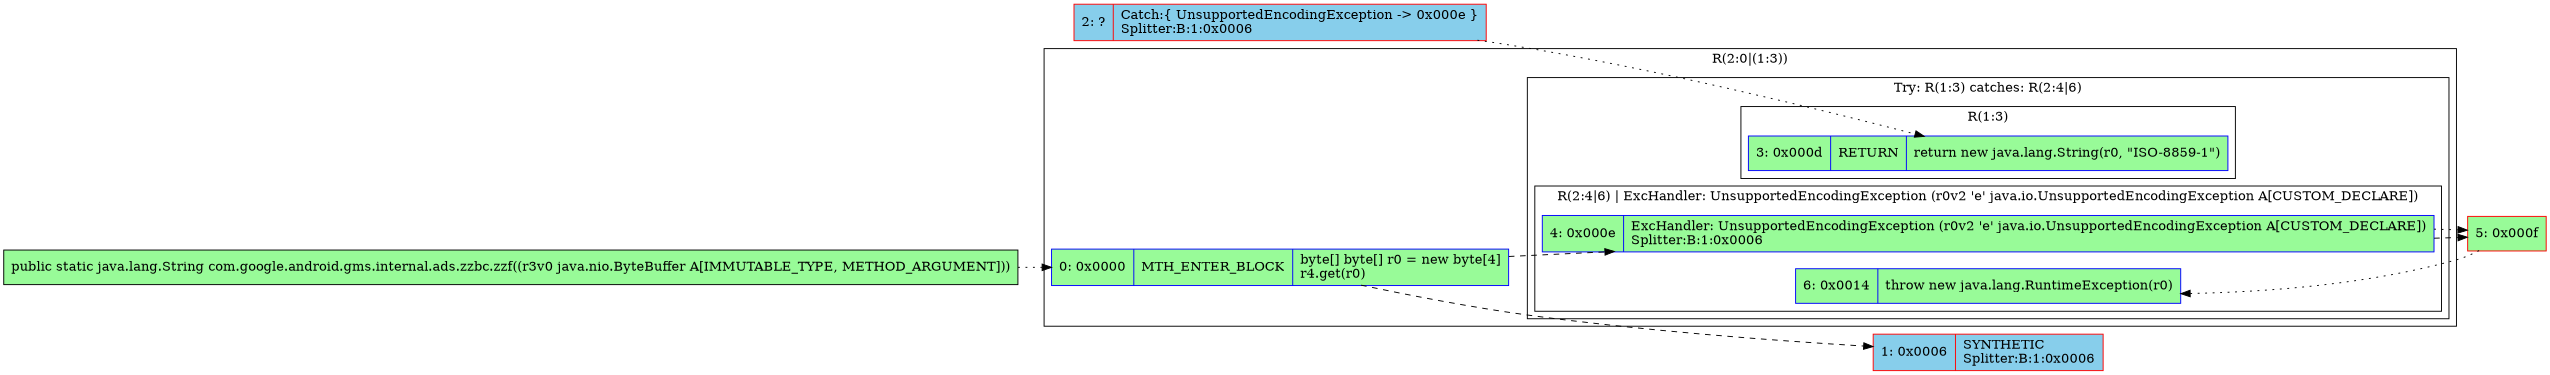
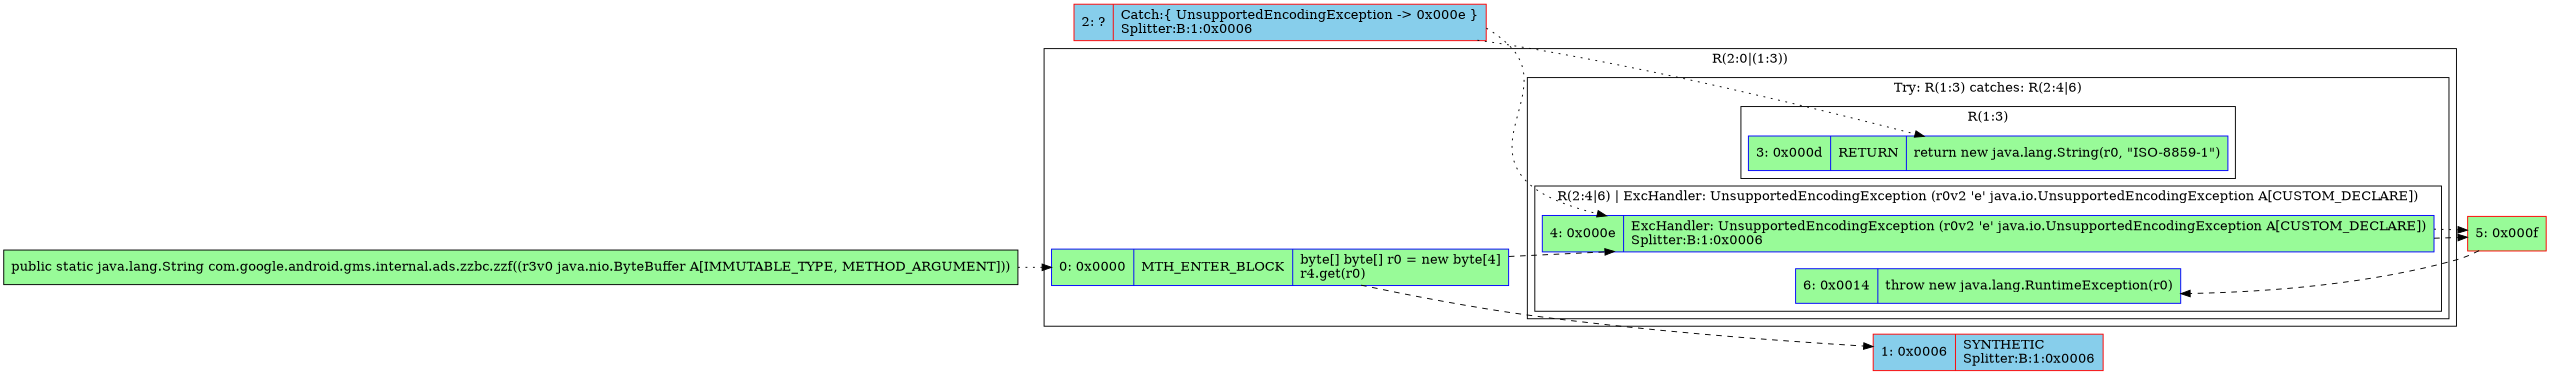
  digraph {
    rankdir=LR
    node [color=blue fillcolor=palegreen shape=record style=filled]
    edge [style=dashed]
    n1 [label="{3\:\ 0x000d|RETURN\l|return new java.lang.String(r0, \"ISO\-8859\-1\")\l}"]
    n2 [label="{4\:\ 0x000e|ExcHandler: UnsupportedEncodingException (r0v2 'e' java.io.UnsupportedEncodingException A[CUSTOM_DECLARE])\lSplitter:B:1:0x0006\l}"]
    n3 [label="{6\:\ 0x0014|throw new java.lang.RuntimeException(r0)\l}"]
    n4 [label="{0\:\ 0x0000|MTH_ENTER_BLOCK\l|byte[] byte[] r0 = new byte[4]\lr4.get(r0)\l}"]
    n5 [color=red label="{5\:\ 0x000f}"]
    n6 [color=red fillcolor=skyblue label="{1\:\ 0x0006|SYNTHETIC\lSplitter:B:1:0x0006\l}"]
    n7 [color=red fillcolor=skyblue label="{2\:\ ?|Catch:\{ UnsupportedEncodingException \-\> 0x000e \}\lSplitter:B:1:0x0006\l}"]
    n8 [label="{public static java.lang.String com.google.android.gms.internal.ads.zzbc.zzf((r3v0 java.nio.ByteBuffer A[IMMUTABLE_TYPE, METHOD_ARGUMENT])) }" color=""]
    subgraph cluster_1 {
      label="R(2:0|(1:3))"
      n4
      subgraph cluster_2 {
        label="Try: R(1:3) catches: R(2:4|6)"
        subgraph cluster_3 {
          label="R(1:3)"
          n1
        }
        subgraph cluster_4 {
          label="R(2:4|6) | ExcHandler: UnsupportedEncodingException (r0v2 'e' java.io.UnsupportedEncodingException A[CUSTOM_DECLARE])\l"
          n2
          n3
        }
      }
    }
    subgraph cluster_5 {
      label="R(2:4|6) | ExcHandler: UnsupportedEncodingException (r0v2 'e' java.io.UnsupportedEncodingException A[CUSTOM_DECLARE])\l"
    }
    n2 -> n5
    n2 -> n5 [style=dotted]
    n4 -> n2
    n4 -> n6
-   n5 -> n3 [style=dotted]
+   n5 -> n3
    n7 -> n1 [style=dotted]
+   n7 -> n2 [style=dotted]
    n8 -> n4 [style=dotted]
  }
